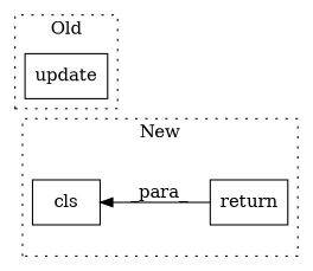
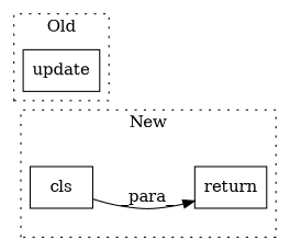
  digraph {
    rankdir=LR
    node [a=32 shape=box]
    n1 [l="15,-5" label=cls s="3013,3210"]
    n2 [a=41 l=7 label=return s=3006]
    n3 [l="7,1" label=update s="3409,3488"]
    subgraph cluster_1 {
      label=New
      style=dotted
      n1
      n2
    }
    subgraph cluster_2 {
      label=Old
      style=dotted
      n3
    }
-   n2 -> n1 [label=_para_]
+   n1 -> n2 [label=_para_]
  }
